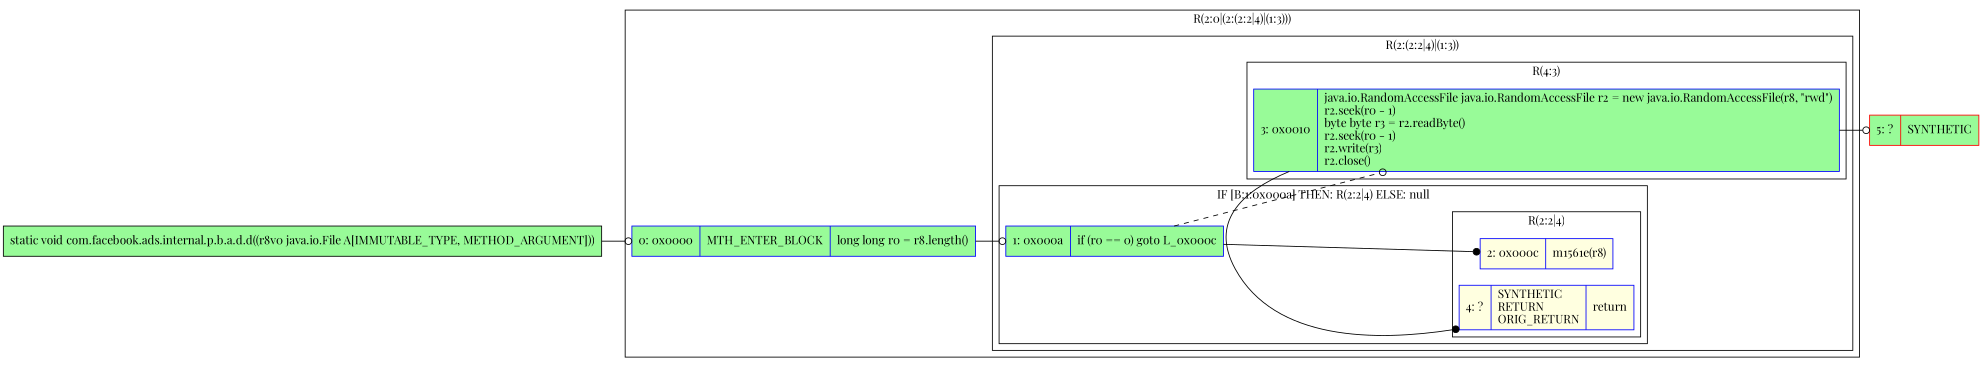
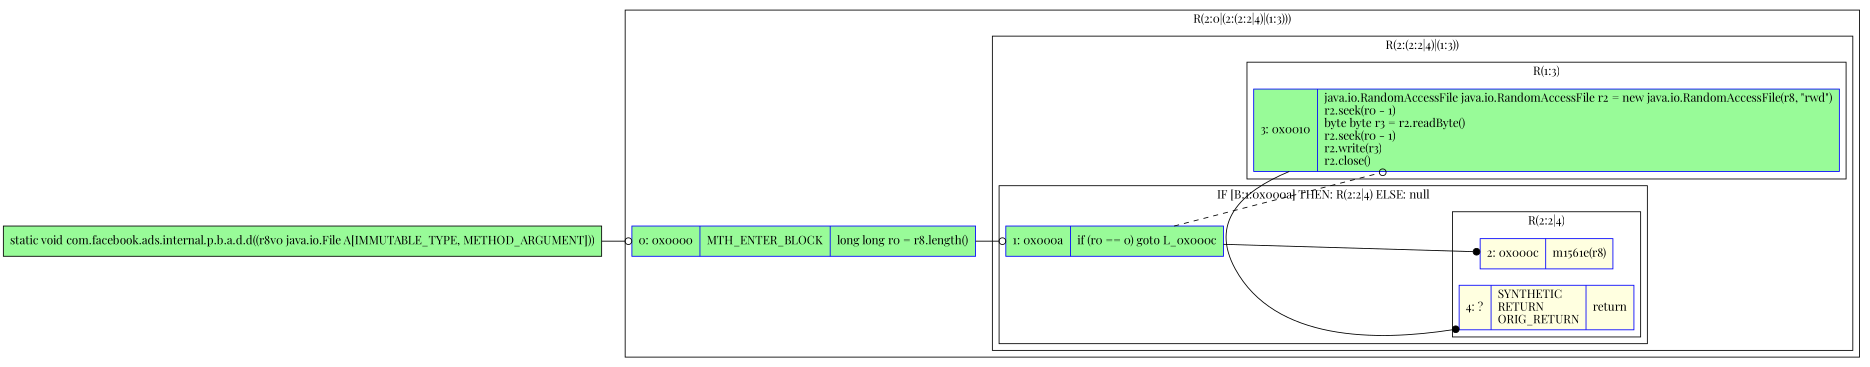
  digraph {
    fontname="Playfair Display"
    rankdir=LR
    node [color=blue fillcolor=palegreen fontname="Playfair Display" shape=record style=filled]
    edge [arrowhead=odot fontname="Playfair Display"]
    n1 [fillcolor=lightyellow label="{2\:\ 0x000c|m1561e(r8)\l}"]
    n2 [fillcolor=lightyellow label="{4\:\ ?|SYNTHETIC\lRETURN\lORIG_RETURN\l|return\l}"]
    n3 [label="{1\:\ 0x000a|if (r0 == 0) goto L_0x000c\l}"]
    n4 [label="{3\:\ 0x0010|java.io.RandomAccessFile java.io.RandomAccessFile r2 = new java.io.RandomAccessFile(r8, \"rwd\")\lr2.seek(r0 \- 1)\lbyte byte r3 = r2.readByte()\lr2.seek(r0 \- 1)\lr2.write(r3)\lr2.close()\l}"]
    n5 [label="{0\:\ 0x0000|MTH_ENTER_BLOCK\l|long long r0 = r8.length()\l}"]
-   n6 [color=red label="{5\:\ ?|SYNTHETIC\l}"]
    n7 [label="{static void com.facebook.ads.internal.p.b.a.d.d((r8v0 java.io.File A[IMMUTABLE_TYPE, METHOD_ARGUMENT])) }" color=""]
    subgraph cluster_1 {
      label="R(2:0|(2:(2:2|4)|(1:3)))"
      n5
      subgraph cluster_2 {
        label="R(2:(2:2|4)|(1:3))"
        subgraph cluster_3 {
          label="IF [B:1:0x000a] THEN: R(2:2|4) ELSE: null"
          n3
          subgraph cluster_4 {
            label="R(2:2|4)"
            n1
            n2
          }
        }
        subgraph cluster_5 {
-         label="R(4:3)"
+         label="R(1:3)"
          n4
        }
      }
    }
    n3 -> n1 [arrowhead=dot]
    n3 -> n4 [style=dashed]
    n4 -> n2 [arrowhead=dot]
-   n4 -> n6
    n5 -> n3
    n7 -> n5
  }
